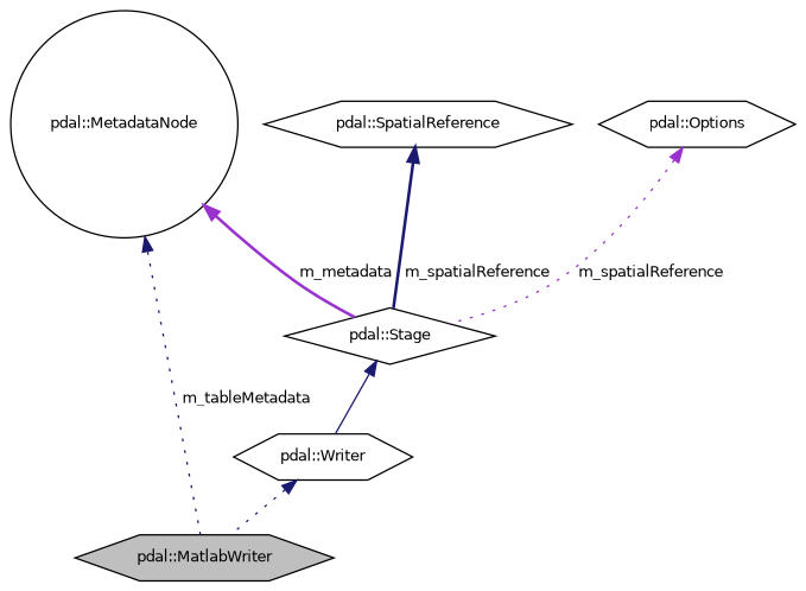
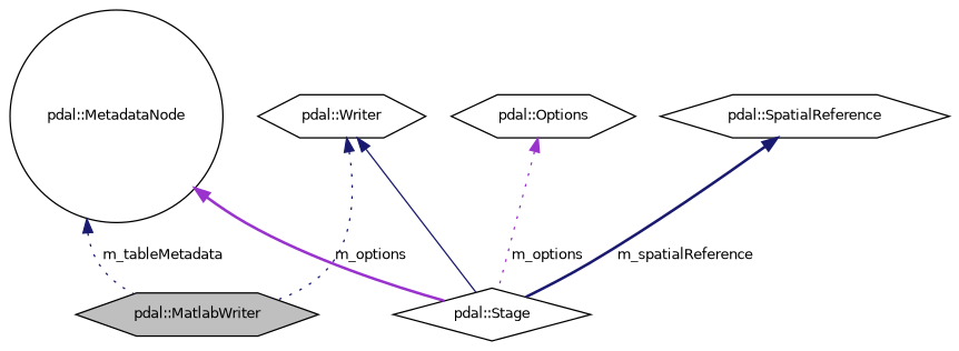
  digraph {
    node [color=black fillcolor=white fontname=Helvetica fontsize=10 shape=hexagon style=filled]
    edge [color=midnightblue dir=back fontname=Helvetica fontsize=10 labelfontname=Helvetica labelfontsize=10 style=dotted]
    n1 [fillcolor=grey75 fontcolor=black height=0.2 label="pdal::MatlabWriter" width=0.4]
    n2 [height=0.2 label="pdal::Writer" width=0.4]
    n3 [height=0.2 label="pdal::Stage" shape=diamond width=0.4]
    n4 [height=0.2 label="pdal::MetadataNode" shape=circle width=0.4]
    n5 [height=0.2 label="pdal::SpatialReference" width=0.4]
    n6 [height=0.2 label="pdal::Options" width=0.4]
    n2 -> n1
-   n3 -> n2 [style=solid]
+   n2 -> n3 [style=solid]
    n4 -> n1 [label=" m_tableMetadata"]
-   n4 -> n3 [color=darkorchid3 label=" m_metadata" style=bold]
+   n4 -> n3 [color=darkorchid3 label=" m_options" style=bold]
    n5 -> n3 [label=" m_spatialReference" style=bold]
-   n6 -> n3 [color=darkorchid3 label=" m_spatialReference"]
+   n6 -> n3 [color=darkorchid3 label=" m_options"]
  }
